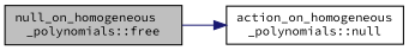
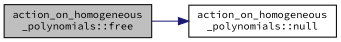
  digraph {
    rankdir=LR
    fontname="Source Code Pro"
    node [color=black fontname="Source Code Pro" fontsize=10 shape=record style=filled]
-   n1 [fillcolor=grey75 fontcolor=black height=0.2 label="null_on_homogeneous\l_polynomials::free" width=0.4]
+   n1 [fillcolor=grey75 fontcolor=black height=0.2 label="action_on_homogeneous\l_polynomials::free" width=0.4]
    n2 [fillcolor=white height=0.2 label="action_on_homogeneous\l_polynomials::null" width=0.4]
    n1 -> n2 [color=midnightblue fontname="Source Code Pro" fontsize=10 labelfontname=Helvetica labelfontsize=10 style=solid]
  }
